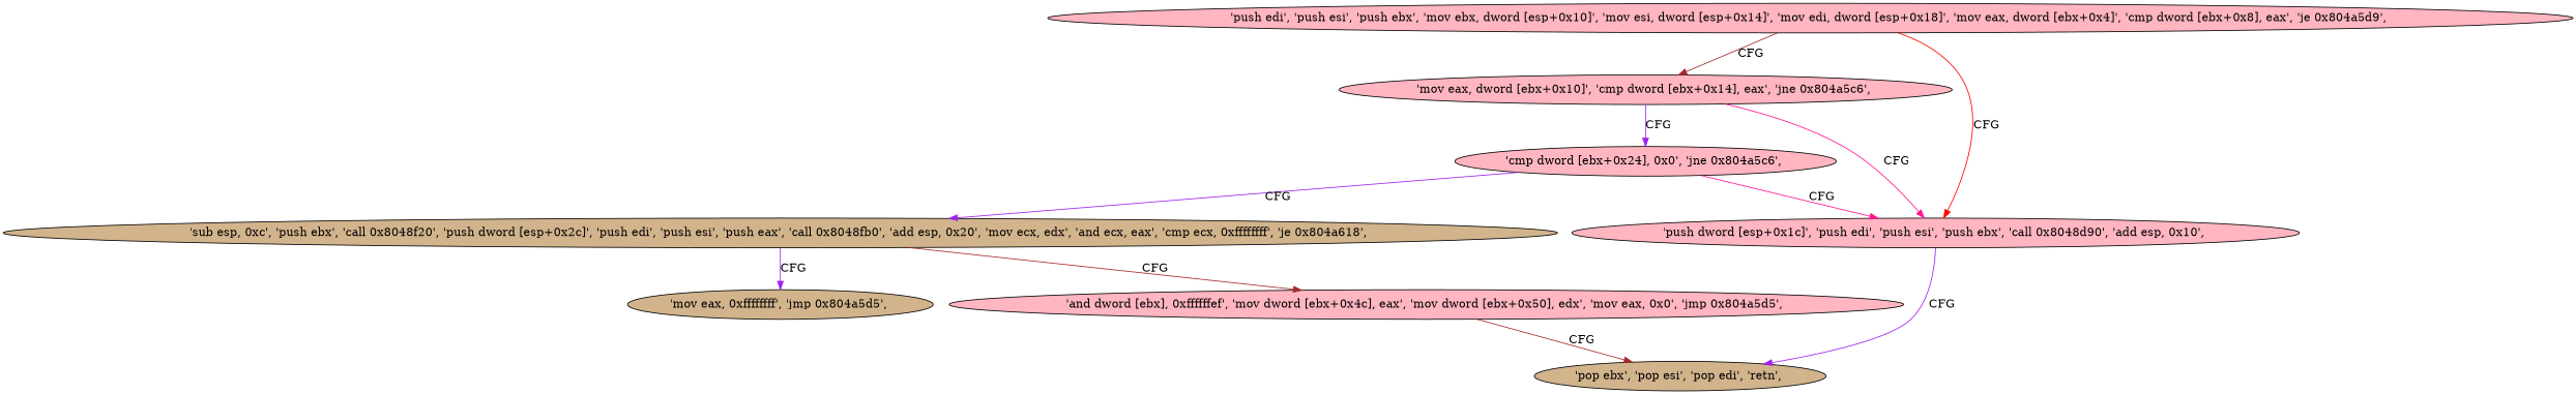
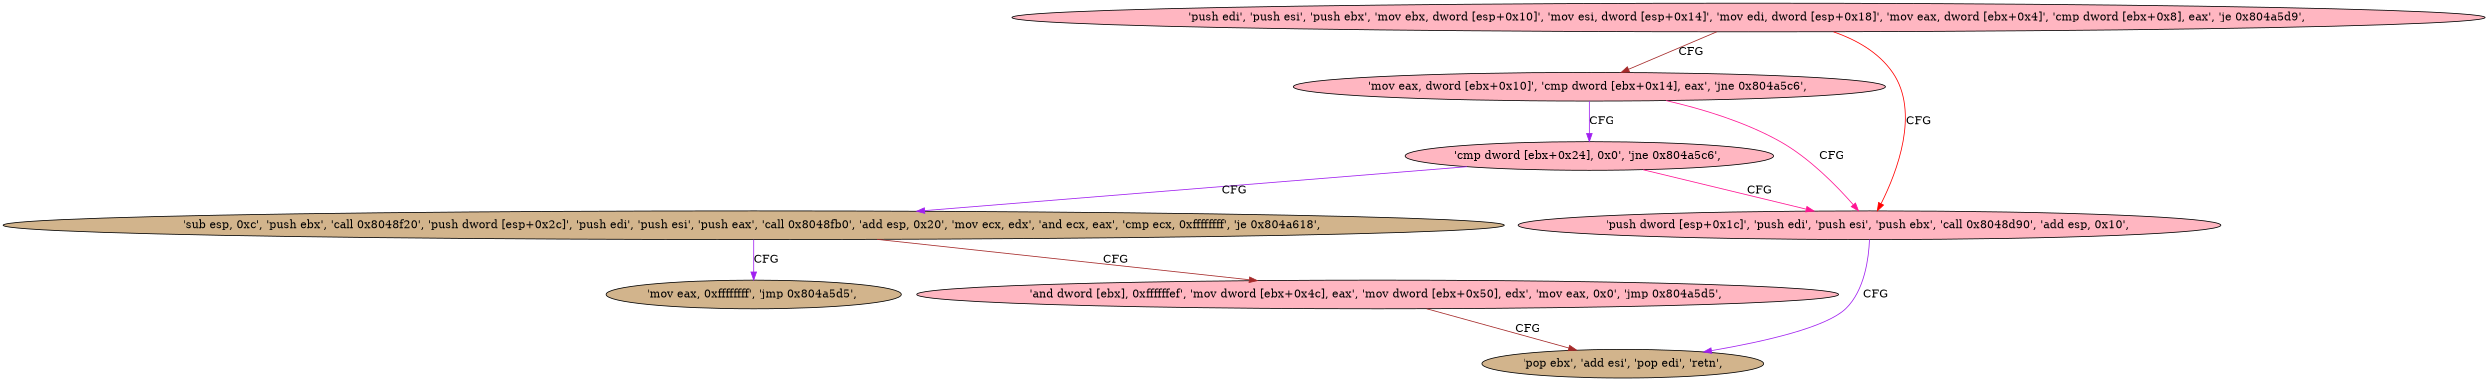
  digraph {
    node [fillcolor=lightpink style=filled]
    edge [color=purple]
    n1 [label="'push edi', 'push esi', 'push ebx', 'mov ebx, dword [esp+0x10]', 'mov esi, dword [esp+0x14]', 'mov edi, dword [esp+0x18]', 'mov eax, dword [ebx+0x4]', 'cmp dword [ebx+0x8], eax', 'je 0x804a5d9', "]
    n2 [label="'mov eax, dword [ebx+0x10]', 'cmp dword [ebx+0x14], eax', 'jne 0x804a5c6', "]
    n3 [label="'push dword [esp+0x1c]', 'push edi', 'push esi', 'push ebx', 'call 0x8048d90', 'add esp, 0x10', "]
    n4 [label="'cmp dword [ebx+0x24], 0x0', 'jne 0x804a5c6', "]
-   n5 [fillcolor=tan label="'pop ebx', 'pop esi', 'pop edi', 'retn', "]
+   n5 [fillcolor=tan label="'pop ebx', 'add esi', 'pop edi', 'retn',"]
    n6 [fillcolor=tan label="'sub esp, 0xc', 'push ebx', 'call 0x8048f20', 'push dword [esp+0x2c]', 'push edi', 'push esi', 'push eax', 'call 0x8048fb0', 'add esp, 0x20', 'mov ecx, edx', 'and ecx, eax', 'cmp ecx, 0xffffffff', 'je 0x804a618', "]
    n7 [fillcolor=tan label="'mov eax, 0xffffffff', 'jmp 0x804a5d5', "]
    n8 [label="'and dword [ebx], 0xffffffef', 'mov dword [ebx+0x4c], eax', 'mov dword [ebx+0x50], edx', 'mov eax, 0x0', 'jmp 0x804a5d5', "]
    n1 -> n2 [color=brown label=CFG]
    n1 -> n3 [color=red label=CFG]
    n2 -> n3 [color=deeppink label=CFG]
    n2 -> n4 [label=CFG]
    n3 -> n5 [label=CFG]
    n4 -> n3 [color=deeppink label=CFG]
    n4 -> n6 [label=CFG]
    n6 -> n7 [label=CFG]
    n6 -> n8 [color=brown label=CFG]
    n8 -> n5 [color=brown label=CFG]
  }
